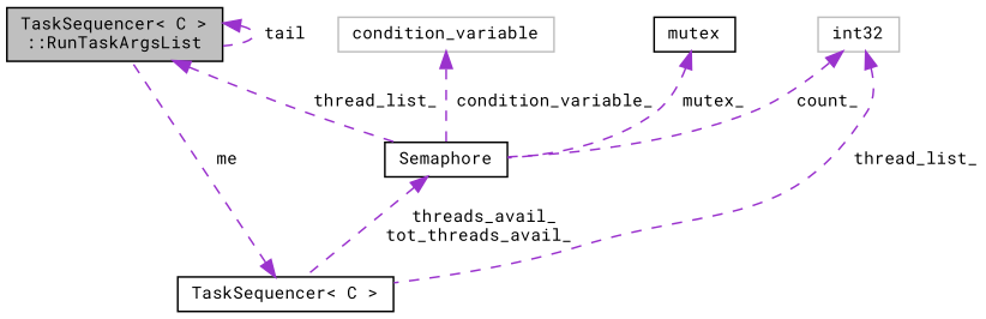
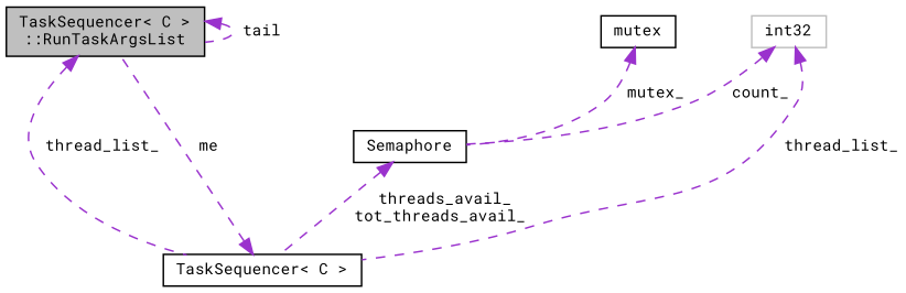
  digraph {
    fontname="Roboto Mono"
    node [color=black fillcolor=white fontname="Roboto Mono" fontsize=10 shape=record style=filled]
    edge [color=darkorchid3 dir=back fontname="Roboto Mono" fontsize=10 labelfontname=Helvetica labelfontsize=10 style=dashed]
    n1 [fillcolor=grey75 fontcolor=black height=0.2 label="TaskSequencer\< C \>\l::RunTaskArgsList" width=0.4]
    n2 [height=0.2 label="TaskSequencer\< C \>" width=0.4]
    n3 [height=0.2 label=Semaphore width=0.4]
-   n4 [color=grey75 height=0.2 label=condition_variable width=0.4]
    n5 [height=0.2 label=mutex width=0.4]
    n6 [color=grey75 height=0.2 label=int32 width=0.4]
    n1 -> n1 [label=" tail"]
-   n1 -> n3 [label=" thread_list_"]
+   n1 -> n2 [label=" thread_list_"]
    n2 -> n1 [label=" me"]
    n3 -> n2 [label=" threads_avail_\ntot_threads_avail_"]
-   n4 -> n3 [label=" condition_variable_"]
    n5 -> n3 [label=" mutex_"]
    n6 -> n2 [label=" thread_list_"]
    n6 -> n3 [label=" count_"]
  }
